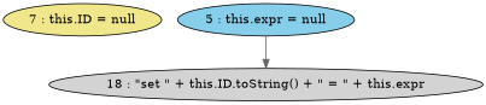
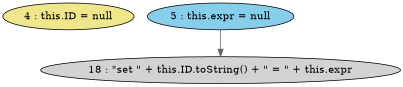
  digraph {
    node [style=filled]
-   "4 : this.ID = null" [fillcolor=khaki label="7 : this.ID = null"]
+   "4 : this.ID = null" [fillcolor=khaki]
    "5 : this.expr = null" [fillcolor=skyblue]
    "18 : \"set \" + this.ID.toString() + \" = \" + this.expr" [fillcolor=lightgrey]
    "5 : this.expr = null" -> "18 : \"set \" + this.ID.toString() + \" = \" + this.expr" [color=gray40]
  }
